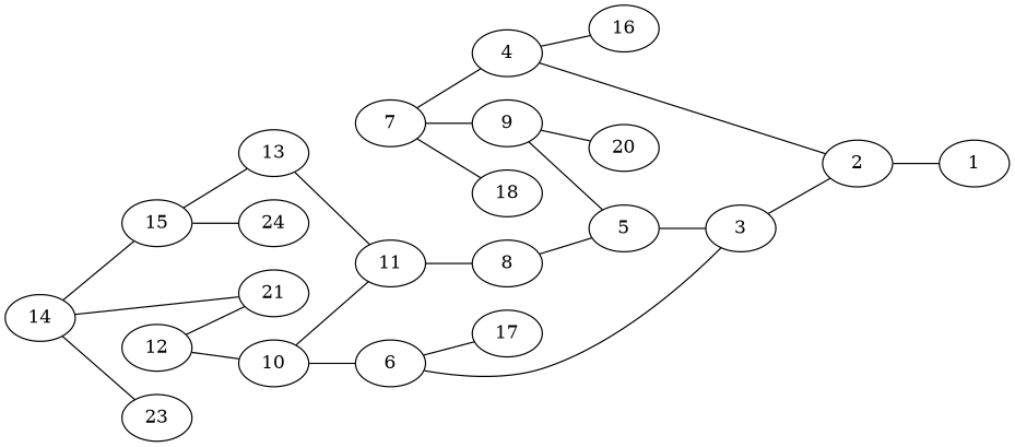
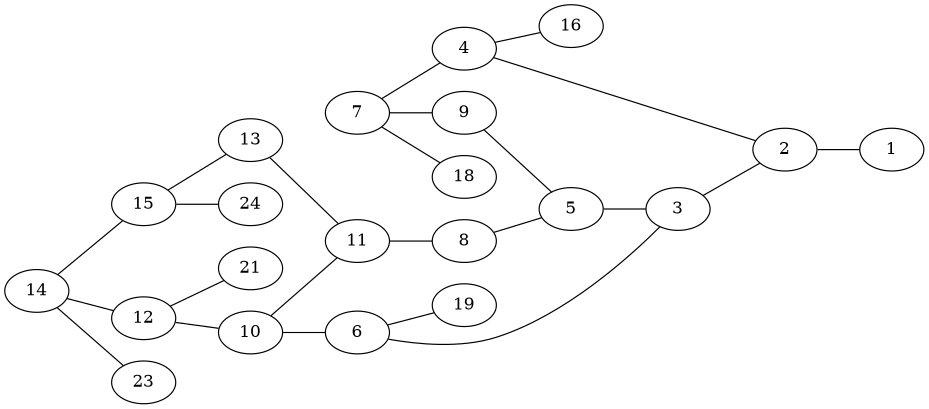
  graph {
    rankdir=LR
    node [chem=C]
    edge [valence=1]
    1 [chem=Cl]
    2
    3
    4
    16 [chem=H]
    5
    6
-   17 [chem=H]
+   17 [chem=H label=19]
    7
    9
    18 [chem=H]
-   20 [chem=H]
    8
    10
    11
    12
    21 [chem=H]
    13
    14
    15
    23 [chem=H]
    24 [chem=H]
    2 -- 1
    3 -- 2 [valence=2]
    4 -- 2
    4 -- 16
    5 -- 3
    6 -- 3
    6 -- 17
    7 -- 4 [valence=2]
    7 -- 9
    7 -- 18
    9 -- 5 [valence=2]
-   9 -- 20
    8 -- 5
    10 -- 6 [valence=2]
    10 -- 11
    11 -- 8 [valence=2]
    12 -- 10
    12 -- 21
    13 -- 11
-   14 -- 21 [valence=2]
+   14 -- 12 [valence=2]
    14 -- 15
    14 -- 23
    15 -- 13 [valence=2]
    15 -- 24
  }
